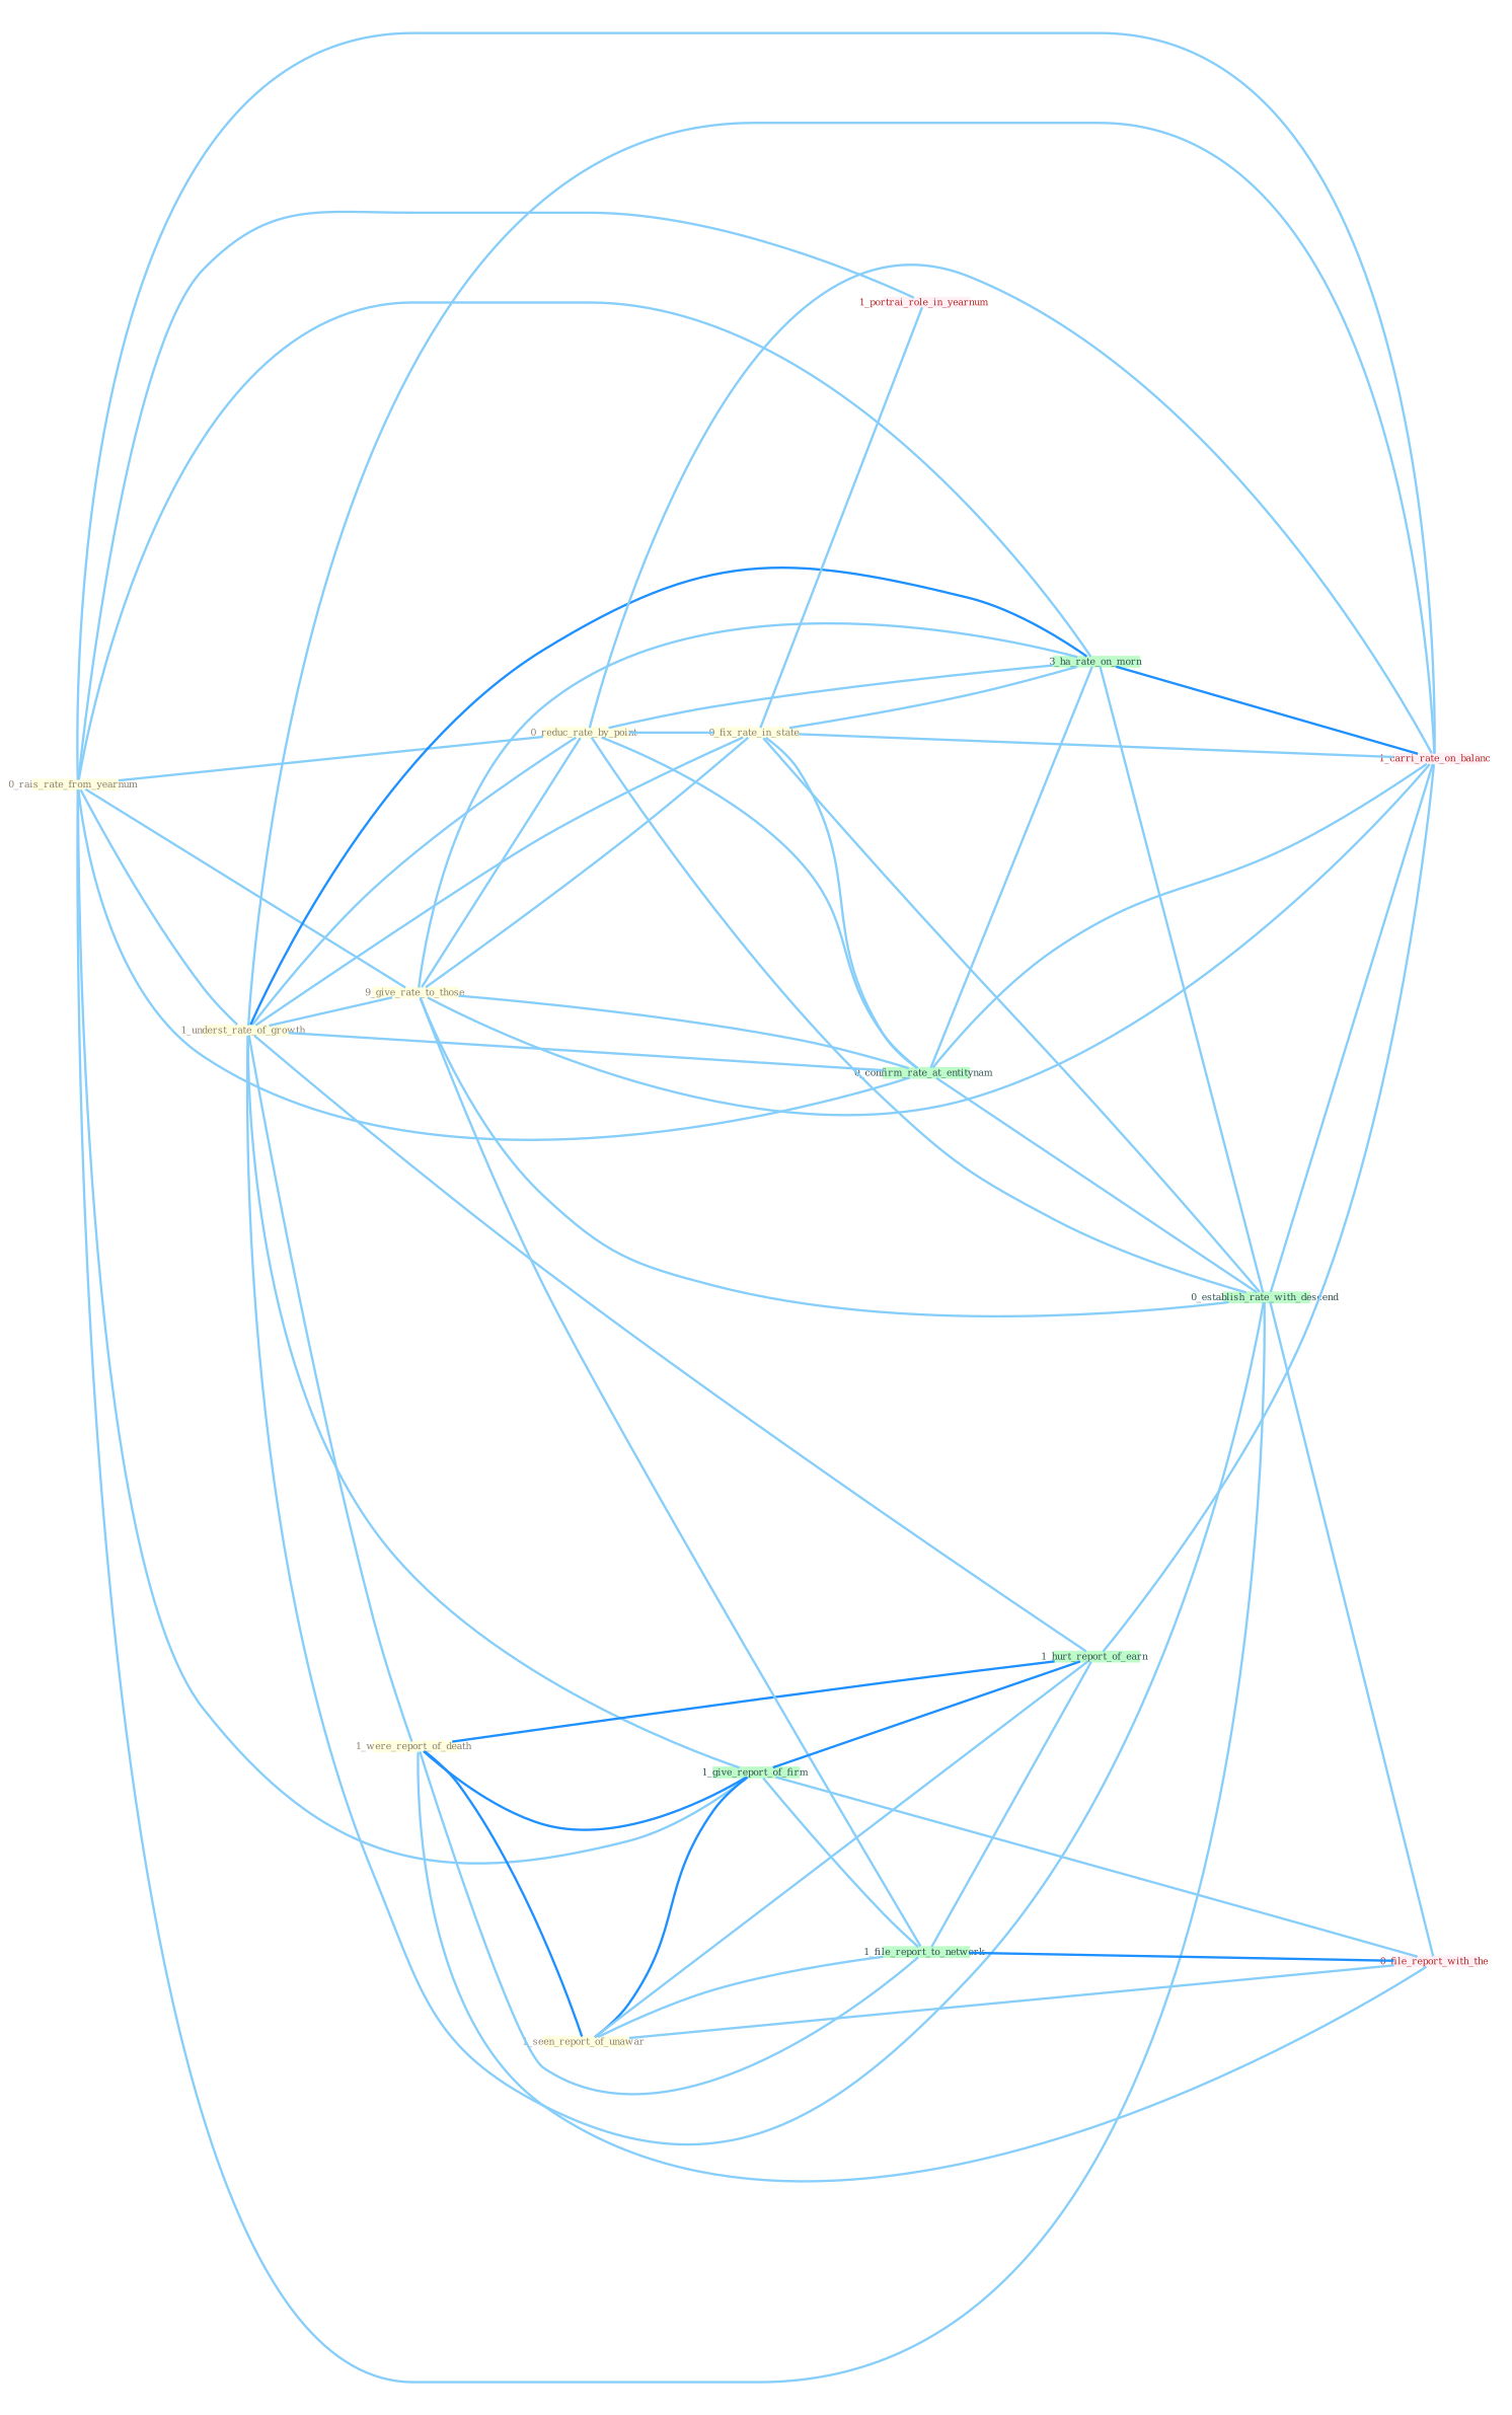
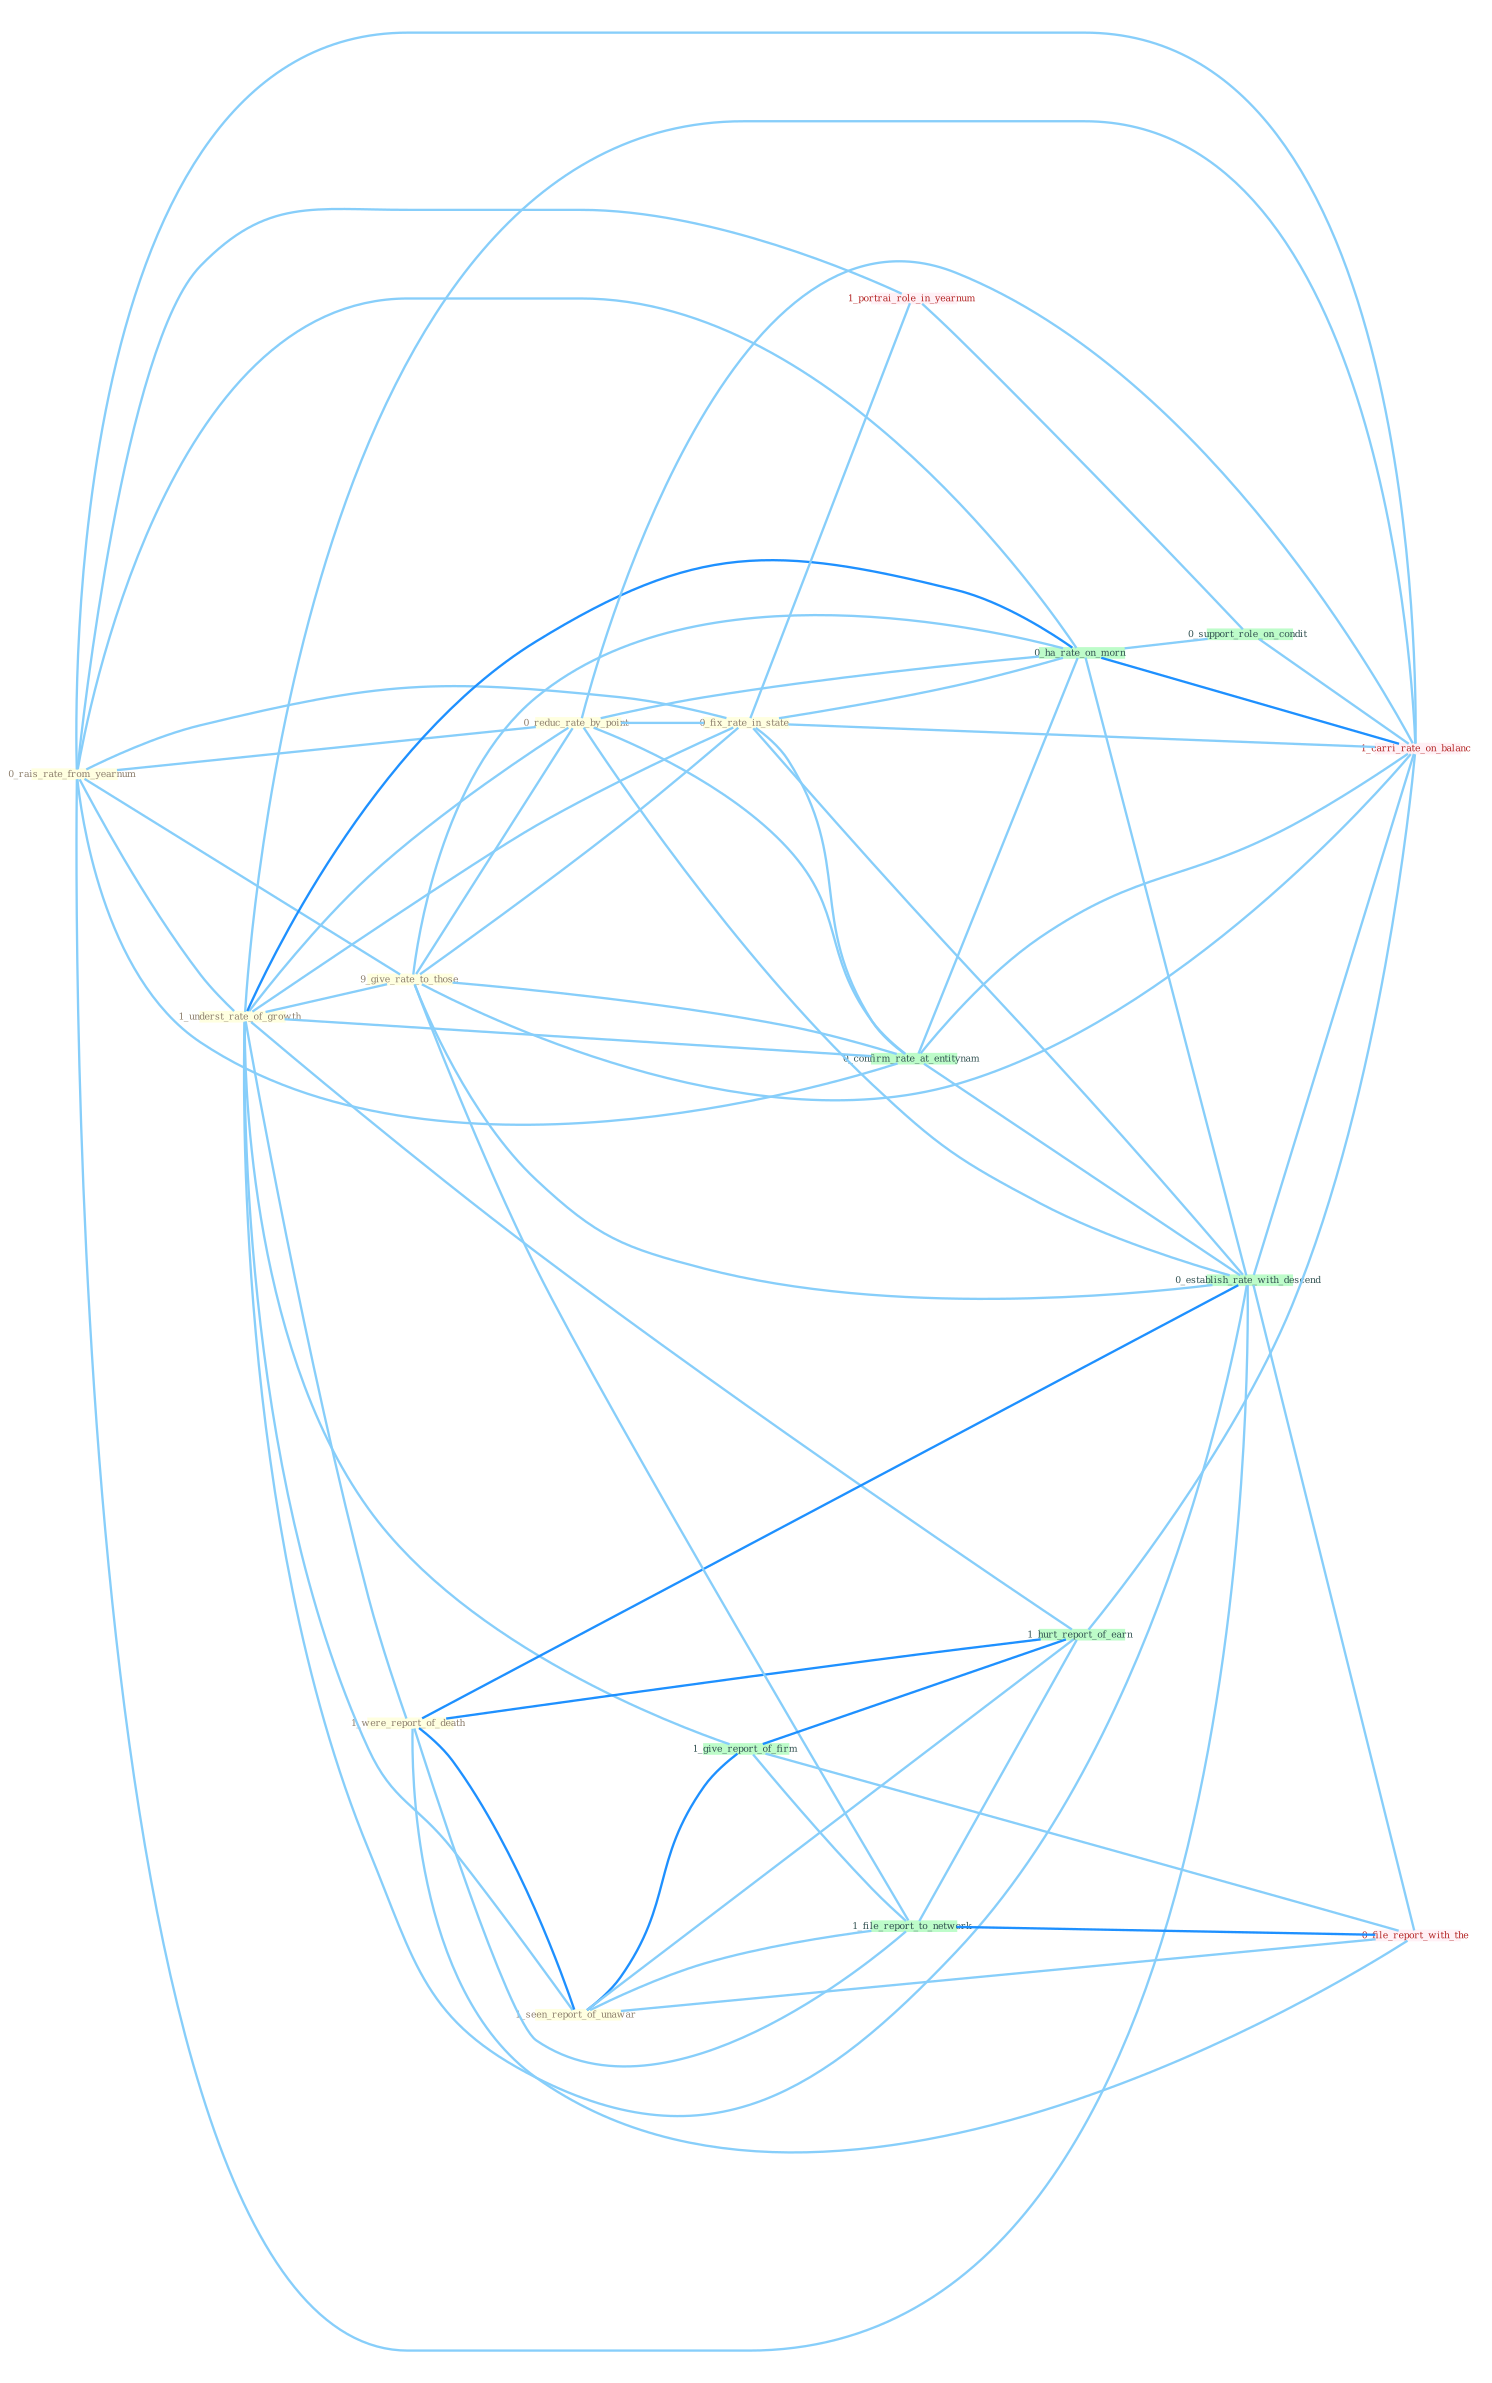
  graph {
    rankdir=LR
    node [color="#ffffe0" fixedsize=true fontcolor="#8b7d6b" fontsize=4 shape=polygon style=filled]
    edge [color="#87cefa" w=1]
    "0_rais_rate_from_yearnum " [height=.06 width=.5]
    "1_underst_rate_of_growth " [height=.06 width=.5]
    "1_were_report_of_death " [height=.06 width=.5]
    n4 [height=.06 label="9_give_rate_to_those" width=.5]
    "0_reduc_rate_by_point " [height=.06 width=.5]
    "1_seen_report_of_unawar " [height=.06 width=.5]
    "0_fix_rate_in_state " [height=.06 width=.5]
    "1_portrai_role_in_yearnum " [color="#fff0f5" fontcolor="#b22222" height=.06 width=.5]
    "1_carri_rate_on_balanc " [color="#fff0f5" fontcolor="#b22222" height=.06 width=.5]
    "0_file_report_with_the " [color="#fff0f5" fontcolor="#b22222" height=.06 width=.5]
    "0_confirm_rate_at_entitynam " [color="#BDFCC9" fontcolor="#2f4f4f" height=.06 width=.5]
-   "0_ha_rate_on_morn " [color="#BDFCC9" fontcolor="#2f4f4f" height=.06 width=.5 label="3_ha_rate_on_morn"]
+   "0_ha_rate_on_morn " [color="#BDFCC9" fontcolor="#2f4f4f" height=.06 width=.5]
    "0_establish_rate_with_descend " [color="#BDFCC9" fontcolor="#2f4f4f" height=.06 width=.5]
    n14 [color="#BDFCC9" fontcolor="#2f4f4f" height=.06 label="1_give_report_of_firm" width=.5]
    "1_hurt_report_of_earn " [color="#BDFCC9" fontcolor="#2f4f4f" height=.06 width=.5]
    "1_file_report_to_network " [color="#BDFCC9" fontcolor="#2f4f4f" height=.06 width=.5]
+   "0_support_role_on_condit " [color="#BDFCC9" fontcolor="#2f4f4f" height=.06 width=.5]
    subgraph sub_1 {
      "0_rais_rate_from_yearnum "
      "1_underst_rate_of_growth "
      "1_were_report_of_death "
      n4
      "0_reduc_rate_by_point "
      "1_seen_report_of_unawar "
      "0_fix_rate_in_state "
    }
    subgraph sub_2 {
      "1_portrai_role_in_yearnum "
      "1_carri_rate_on_balanc "
      "0_file_report_with_the "
    }
    "0_rais_rate_from_yearnum " -- "1_underst_rate_of_growth "
    "0_rais_rate_from_yearnum " -- n4
    "0_rais_rate_from_yearnum " -- "0_reduc_rate_by_point "
-   "0_rais_rate_from_yearnum " -- n14
+   "0_rais_rate_from_yearnum " -- "0_fix_rate_in_state "
    "0_rais_rate_from_yearnum " -- "1_portrai_role_in_yearnum "
    "0_rais_rate_from_yearnum " -- "1_carri_rate_on_balanc "
    "0_rais_rate_from_yearnum " -- "0_confirm_rate_at_entitynam "
    "0_rais_rate_from_yearnum " -- "0_ha_rate_on_morn "
    "0_rais_rate_from_yearnum " -- "0_establish_rate_with_descend "
    "1_underst_rate_of_growth " -- "1_were_report_of_death "
    "1_underst_rate_of_growth " -- n4
    "1_underst_rate_of_growth " -- "0_reduc_rate_by_point "
+   "1_underst_rate_of_growth " -- "1_seen_report_of_unawar "
    "1_underst_rate_of_growth " -- "0_fix_rate_in_state "
    "1_underst_rate_of_growth " -- "1_carri_rate_on_balanc "
    "1_underst_rate_of_growth " -- "0_confirm_rate_at_entitynam "
    "1_underst_rate_of_growth " -- "0_ha_rate_on_morn " [color="#1e90ff"]
    "1_underst_rate_of_growth " -- "0_establish_rate_with_descend "
    "1_underst_rate_of_growth " -- n14
    "1_underst_rate_of_growth " -- "1_hurt_report_of_earn "
    "1_were_report_of_death " -- "1_seen_report_of_unawar " [color="#1e90ff" w=2]
    "1_were_report_of_death " -- "0_file_report_with_the "
-   "1_were_report_of_death " -- n14 [color="#1e90ff" w=2]
+   "1_were_report_of_death " -- "0_establish_rate_with_descend " [color="#1e90ff" w=2]
    "1_were_report_of_death " -- "1_hurt_report_of_earn " [color="#1e90ff" w=2]
    "1_were_report_of_death " -- "1_file_report_to_network "
    n4 -- "0_reduc_rate_by_point "
    n4 -- "0_fix_rate_in_state "
    n4 -- "1_carri_rate_on_balanc "
    n4 -- "0_confirm_rate_at_entitynam "
    n4 -- "0_ha_rate_on_morn "
    n4 -- "0_establish_rate_with_descend "
    n4 -- "1_file_report_to_network "
    "0_reduc_rate_by_point " -- "0_fix_rate_in_state "
    "0_reduc_rate_by_point " -- "1_carri_rate_on_balanc "
    "0_reduc_rate_by_point " -- "0_confirm_rate_at_entitynam "
    "0_reduc_rate_by_point " -- "0_ha_rate_on_morn "
    "0_reduc_rate_by_point " -- "0_establish_rate_with_descend "
    "1_seen_report_of_unawar " -- "0_file_report_with_the "
    "1_seen_report_of_unawar " -- n14 [color="#1e90ff" w=2]
    "1_seen_report_of_unawar " -- "1_hurt_report_of_earn " [w=2]
    "1_seen_report_of_unawar " -- "1_file_report_to_network "
    "0_fix_rate_in_state " -- "1_portrai_role_in_yearnum "
    "0_fix_rate_in_state " -- "1_carri_rate_on_balanc "
    "0_fix_rate_in_state " -- "0_confirm_rate_at_entitynam "
    "0_fix_rate_in_state " -- "0_ha_rate_on_morn "
    "0_fix_rate_in_state " -- "0_establish_rate_with_descend "
+   "1_portrai_role_in_yearnum " -- "0_support_role_on_condit "
    "0_confirm_rate_at_entitynam " -- "1_carri_rate_on_balanc "
    "0_confirm_rate_at_entitynam " -- "0_ha_rate_on_morn "
    "0_confirm_rate_at_entitynam " -- "0_establish_rate_with_descend "
    "0_ha_rate_on_morn " -- "1_carri_rate_on_balanc " [color="#1e90ff" w=2]
    "0_ha_rate_on_morn " -- "0_establish_rate_with_descend "
+   "0_ha_rate_on_morn " -- "0_support_role_on_condit "
    "0_establish_rate_with_descend " -- "1_carri_rate_on_balanc "
    "0_establish_rate_with_descend " -- "0_file_report_with_the "
    n14 -- "0_file_report_with_the "
    n14 -- "1_hurt_report_of_earn " [color="#1e90ff" w=2]
    n14 -- "1_file_report_to_network "
    "1_hurt_report_of_earn " -- "1_carri_rate_on_balanc "
    "1_file_report_to_network " -- "0_file_report_with_the " [color="#1e90ff" w=2]
    "1_file_report_to_network " -- "1_hurt_report_of_earn "
+   "0_support_role_on_condit " -- "1_carri_rate_on_balanc "
  }
